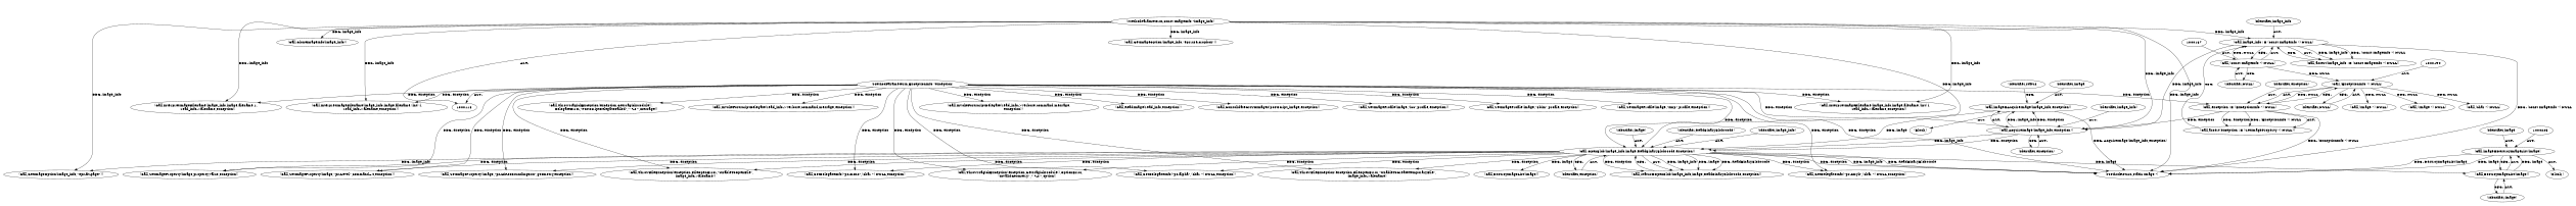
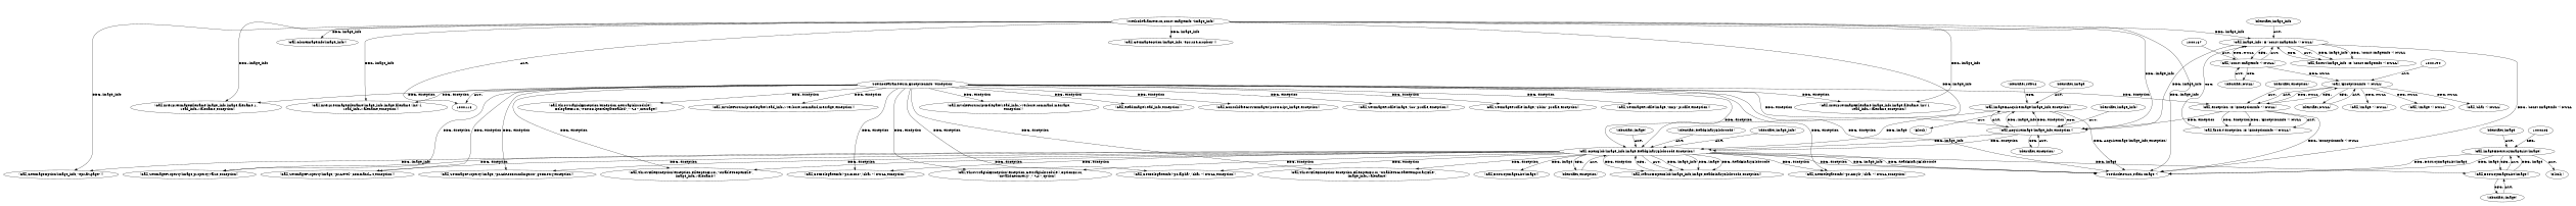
  digraph {
    n1 [label="(Call,image=DestroyImageList(image))"]
    n2 [label="(Call,DestroyImageList(image))"]
    n3 [label="(Block,)"]
    n4 [label="(MethodReturn,static Image *)"]
    n5 [label="(Identifier,image)"]
    n6 [label="(Call,OpenBlob(image_info,image,ReadBinaryBlobMode,exception))"]
    n7 [label="(Call,GetDelegateInfo(\"ps:alpha\",(char *) NULL,exception))"]
    n8 [label="(Call,SetImageProperty(image,property,value,exception))"]
    n9 [label="(Identifier,exception)"]
    n10 [label="(Call,SetImageProperty(image,\"ps:Level\",command+4,exception))"]
    n11 [label="(Call,SetImageProperty(image,\"ps:HiResBoundingBox\",geometry,exception))"]
    n12 [label="(Call,ThrowFileException(exception,FileOpenError,\"UnableToOpenFile\",\n        image_info->filename))"]
    n13 [label="(Call,GetImageOption(image_info,\"eps:fit-page\"))"]
    n14 [label="(Call,GetDelegateInfo(\"ps:mono\",(char *) NULL,exception))"]
    n15 [label="(Call,ThrowMagickException(exception,GetMagickModule(),OptionError,\n             \"InvalidGeometry\",\"`%s'\",option))"]
    n16 [label="(Call,status=OpenBlob(image_info,image,ReadBinaryBlobMode,exception))"]
    n17 [label="(Call,ThrowFileException(exception,FileOpenError,\"UnableToCreateTemporaryFile\",\n        image_info->filename))"]
    n18 [label="(Call,GetDelegateInfo(\"ps:cmyk\",(char *) NULL,exception))"]
    n19 [label="(Call,DestroyImageList(image))"]
    n20 [label="(Call,AcquireImage(image_info,exception))"]
    n21 [label="(Call,image=AcquireImage(image_info,exception))"]
    n22 [label="(Identifier,exception)"]
    n23 [label="(Block,)"]
    n24 [label="(Call,image_info != (const ImageInfo *) NULL)"]
    n25 [label="(Call,(const ImageInfo *) NULL)"]
    n26 [label="(Call,assert(image_info != (const ImageInfo *) NULL))"]
    n27 [label="(Call,(ExceptionInfo *) NULL)"]
    n28 [label="(Identifier,NULL)"]
    n29 [label="(MethodParameterIn,const ImageInfo *image_info)"]
    n30 [label="(Call,CloneImageInfo(image_info))"]
    n31 [label="(Call,InterpretImageFilename(image_info,image,filename,(int) i,\n        read_info->filename,exception))"]
    n32 [label="(Call,InterpretImageFilename(image_info,image,filename,1,\n    read_info->filename,exception))"]
    n33 [label="(Call,GetImageOption(image_info,\"eps:use-cropbox\"))"]
    n34 [label="(Call,InterpretImageFilename(image_info,image,filename,(int) i,\n        read_info->filename,exception))"]
    1000118
    n36 [label="(Call,exception != (ExceptionInfo *) NULL)"]
    n37 [label="(Call,(Image *) NULL)"]
    n38 [label="(Call,(Image *) NULL)"]
    n39 [label="(Call,(char *) NULL)"]
    n40 [label="(Identifier,NULL)"]
-   n41 [label="(Call,assert(exception != (SetImageProperty *) NULL))"]
+   n41 [label="(Call,assert(exception != (ExceptionInfo *) NULL))"]
    n42 [label="(MethodParameterIn,ExceptionInfo *exception)"]
    n43 [label="(Call,InvokePostscriptDelegate(read_info->verbose,command,message,\n        exception))"]
    n44 [label="(Call,ReadImage(read_info,exception))"]
    n45 [label="(Call,ConsolidateCMYKImages(postscript_image,exception))"]
    n46 [label="(Call,SetImageProfile(image,\"icc\",profile,exception))"]
    n47 [label="(Call,SetImageProfile(image,\"8bim\",profile,exception))"]
    n48 [label="(Call,SetImageProfile(image,\"xmp\",profile,exception))"]
    n49 [label="(Call,ThrowMagickException(exception,GetMagickModule(),\n          DelegateError,\"PostscriptDelegateFailed\",\"`%s'\",message))"]
    n50 [label="(Call,InvokePostscriptDelegate(read_info->verbose,command,message,exception))"]
    n51 [label="(Identifier,image)"]
    n52 [label="(Identifier,exception)"]
    n53 [label="(Identifier,image)"]
    n54 [label="(Identifier,ReadBinaryBlobMode)"]
    n55 [label="(Identifier,image_info)"]
    n56 [label="(Identifier,image_info)"]
    n57 [label="(Identifier,image_info)"]
    n58 [label="(Identifier,status)"]
    n59 [label="(Identifier,image)"]
    1000225
    1000167
    1000194
    n1 -> n2 [label="CFG: "]
    n1 -> n3 [label="AST: "]
    n1 -> n4 [label="DDG: DestroyImageList(image)"]
    n1 -> n4 [label="DDG: image"]
    n2 -> n1 [label="AST: "]
    n2 -> n1 [label="DDG: image"]
    n2 -> n5 [label="CFG: "]
    n5 -> n2 [label="AST: "]
    n6 -> n2 [label="DDG: image"]
    n6 -> n4 [label="DDG: image_info"]
    n6 -> n4 [label="DDG: ReadBinaryBlobMode"]
    n6 -> n4 [label="DDG: exception"]
    n6 -> n7 [label="DDG: exception"]
    n6 -> n8 [label="DDG: exception"]
    n6 -> n9 [label="CFG: "]
    n6 -> n10 [label="DDG: exception"]
    n6 -> n11 [label="DDG: exception"]
    n6 -> n12 [label="DDG: exception"]
    n6 -> n13 [label="DDG: image_info"]
    n6 -> n14 [label="DDG: exception"]
    n6 -> n15 [label="DDG: exception"]
    n6 -> n16 [label="AST: "]
    n6 -> n16 [label="DDG: image_info"]
    n6 -> n16 [label="DDG: image"]
    n6 -> n16 [label="DDG: ReadBinaryBlobMode"]
    n6 -> n16 [label="DDG: exception"]
    n6 -> n17 [label="DDG: exception"]
    n6 -> n18 [label="DDG: exception"]
    n6 -> n19 [label="DDG: image"]
    n9 -> n6 [label="AST: "]
    n16 -> n6 [label="CFG: "]
    n20 -> n6 [label="DDG: image_info"]
    n20 -> n6 [label="DDG: exception"]
    n20 -> n21 [label="AST: "]
    n20 -> n21 [label="DDG: image_info"]
    n20 -> n21 [label="DDG: exception"]
    n20 -> n22 [label="CFG: "]
    n21 -> n4 [label="DDG: AcquireImage(image_info,exception)"]
    n21 -> n6 [label="DDG: image"]
+   n21 -> n20 [label="CFG: "]
    n21 -> n23 [label="AST: "]
    n22 -> n20 [label="AST: "]
    n24 -> n4 [label="DDG: (const ImageInfo *) NULL"]
    n24 -> n20 [label="DDG: image_info"]
    n24 -> n25 [label="CFG: "]
    n24 -> n26 [label="AST: "]
    n24 -> n26 [label="DDG: image_info"]
    n24 -> n26 [label="DDG: (const ImageInfo *) NULL"]
    n25 -> n24 [label="AST: "]
    n25 -> n24 [label="DDG: NULL"]
    n25 -> n27 [label="DDG: NULL"]
    n25 -> n28 [label="CFG: "]
    n26 -> n24 [label="CFG: "]
    n27 -> n36 [label="AST: "]
    n27 -> n36 [label="DDG: NULL"]
    n27 -> n37 [label="DDG: NULL"]
    n27 -> n38 [label="DDG: NULL"]
    n27 -> n39 [label="DDG: NULL"]
    n27 -> n40 [label="CFG: "]
    n28 -> n25 [label="AST: "]
    n29 -> n4 [label="DDG: image_info"]
    n29 -> n6 [label="DDG: image_info"]
    n29 -> n13 [label="DDG: image_info"]
    n29 -> n20 [label="DDG: image_info"]
    n29 -> n24 [label="DDG: image_info"]
    n29 -> n30 [label="DDG: image_info"]
    n29 -> n31 [label="DDG: image_info"]
    n29 -> n32 [label="DDG: image_info"]
    n29 -> n33 [label="DDG: image_info"]
    n29 -> n34 [label="DDG: image_info"]
    n29 -> 1000118 [label="AST: "]
    n36 -> n4 [label="DDG: (ExceptionInfo *) NULL"]
    n36 -> n20 [label="DDG: exception"]
    n36 -> n27 [label="CFG: "]
    n36 -> n41 [label="AST: "]
    n36 -> n41 [label="DDG: exception"]
    n36 -> n41 [label="DDG: (ExceptionInfo *) NULL"]
    n40 -> n27 [label="AST: "]
    n41 -> n24 [label="CFG: "]
    n42 -> n4 [label="DDG: exception"]
    n42 -> n6 [label="DDG: exception"]
    n42 -> n7 [label="DDG: exception"]
    n42 -> n8 [label="DDG: exception"]
    n42 -> n10 [label="DDG: exception"]
    n42 -> n11 [label="DDG: exception"]
    n42 -> n12 [label="DDG: exception"]
    n42 -> n14 [label="DDG: exception"]
    n42 -> n15 [label="DDG: exception"]
    n42 -> n17 [label="DDG: exception"]
    n42 -> n18 [label="DDG: exception"]
    n42 -> n20 [label="DDG: exception"]
    n42 -> n31 [label="DDG: exception"]
    n42 -> n32 [label="DDG: exception"]
    n42 -> n34 [label="DDG: exception"]
    n42 -> 1000118 [label="AST: "]
    n42 -> n36 [label="DDG: exception"]
    n42 -> n43 [label="DDG: exception"]
    n42 -> n44 [label="DDG: exception"]
    n42 -> n45 [label="DDG: exception"]
    n42 -> n46 [label="DDG: exception"]
    n42 -> n47 [label="DDG: exception"]
    n42 -> n48 [label="DDG: exception"]
    n42 -> n49 [label="DDG: exception"]
    n42 -> n50 [label="DDG: exception"]
    n51 -> n21 [label="AST: "]
    n52 -> n36 [label="AST: "]
    n53 -> n1 [label="AST: "]
    n54 -> n6 [label="AST: "]
    n55 -> n6 [label="AST: "]
    n56 -> n24 [label="AST: "]
    n57 -> n20 [label="AST: "]
    n58 -> n21 [label="CFG: "]
    n59 -> n6 [label="AST: "]
-   1000225 -> n1 [label="AST: "]
+   1000225 -> n1 [label="CFG: "]
    1000167 -> n25 [label="AST: "]
    1000194 -> n27 [label="AST: "]
  }
